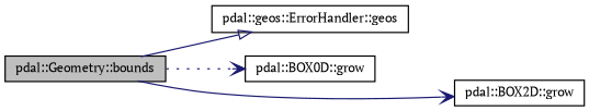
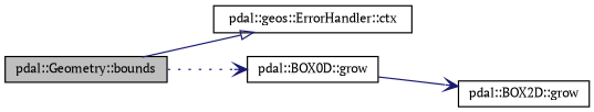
  digraph {
    fontname="PT Serif"
    rankdir=LR
    node [color=black fillcolor=white fontname="PT Serif" fontsize=10 shape=record style=filled]
    edge [arrowhead=vee color=midnightblue fontname="PT Serif" fontsize=10 labelfontname=Helvetica labelfontsize=10 style=solid]
    n1 [fillcolor=grey75 fontcolor=black height=0.2 label="pdal::Geometry::bounds" width=0.4]
-   n2 [height=0.2 label="pdal::geos::ErrorHandler::geos" width=0.4]
+   n2 [height=0.2 label="pdal::geos::ErrorHandler::ctx" width=0.4]
    n3 [height=0.2 label="pdal::BOX0D::grow" width=0.4]
    n4 [height=0.2 label="pdal::BOX2D::grow" width=0.4]
    n1 -> n2 [arrowhead=onormal]
    n1 -> n3 [style=dotted]
-   n1 -> n4
+   n3 -> n4
  }
